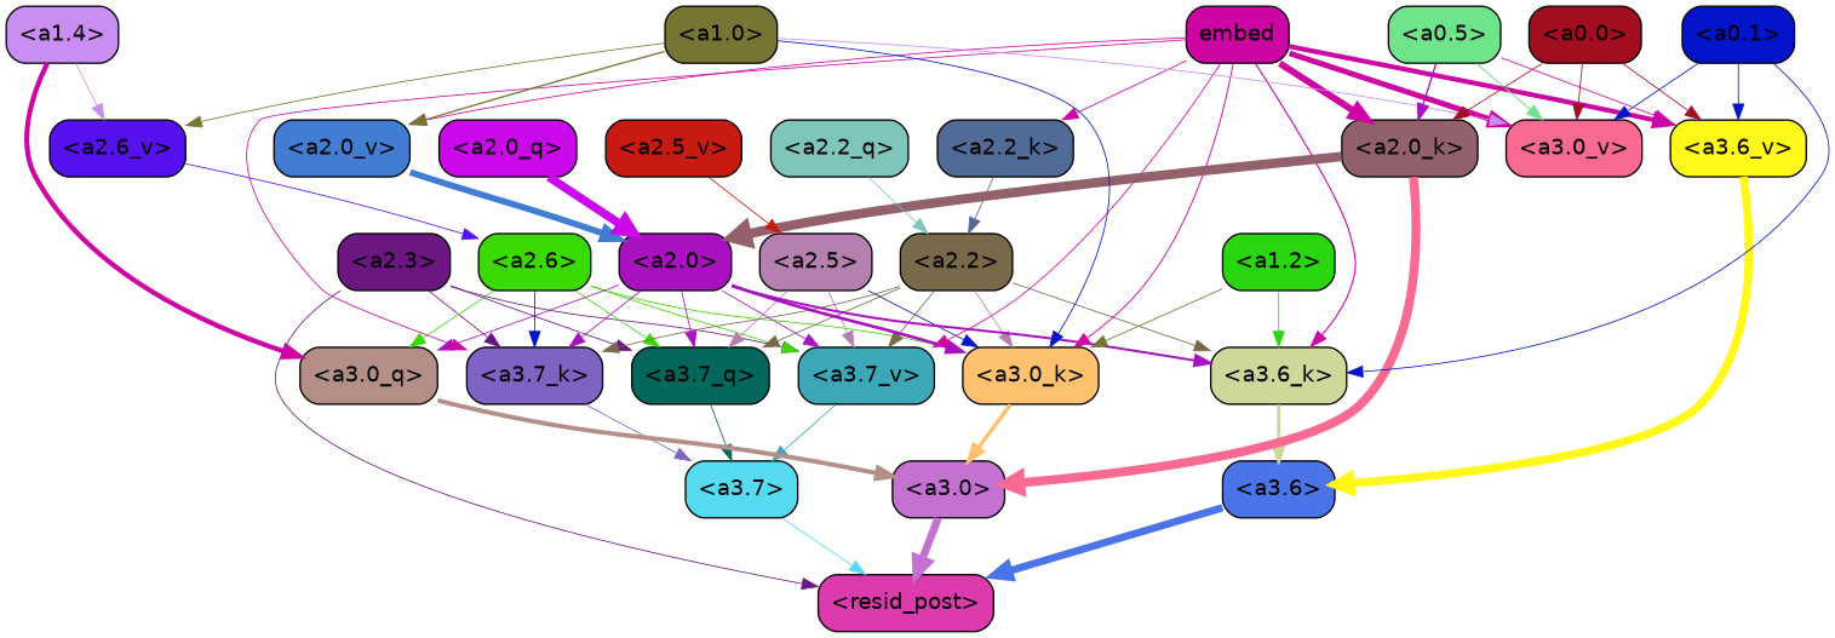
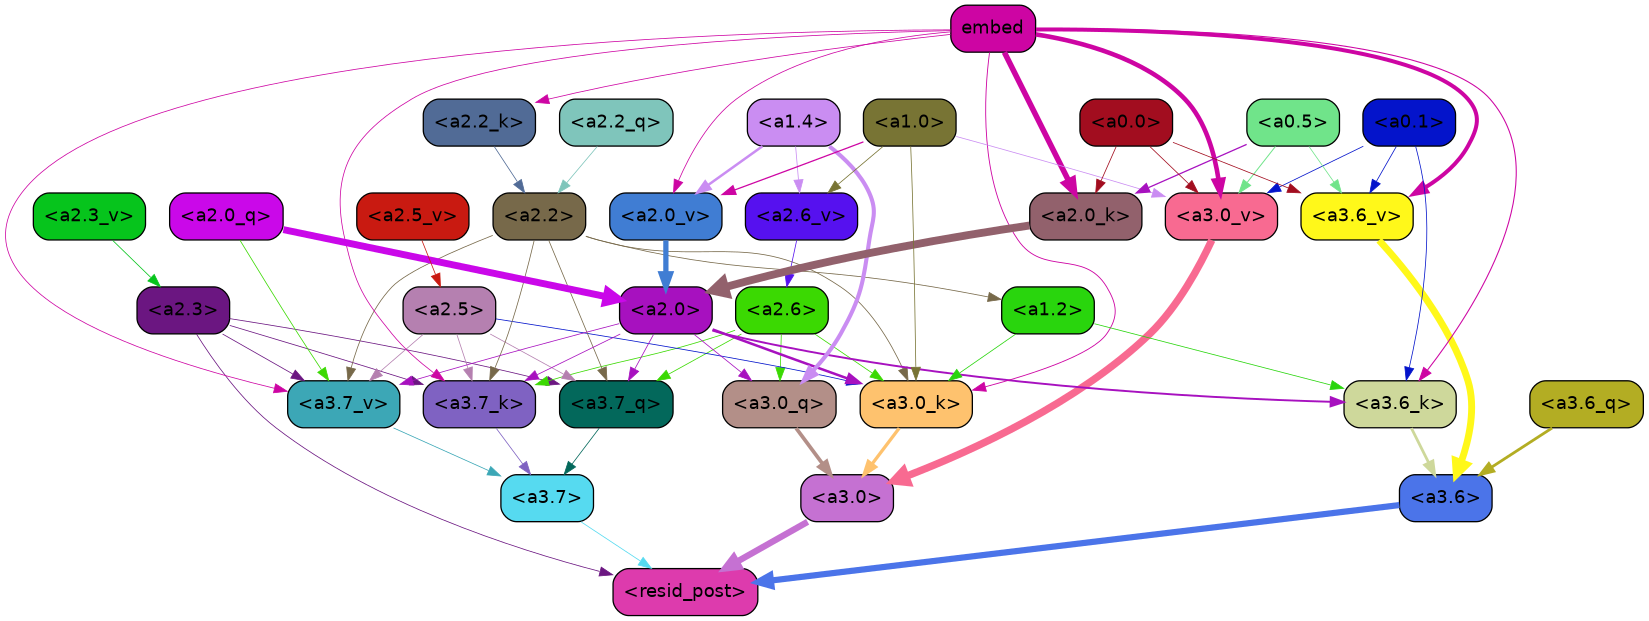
  strict digraph {
    splines=true
    node [color=black fontname=Helvetica shape=box style="filled, rounded"]
    edge [color="#cd05a3" penwidth=0.6]
    "<a3.7>" [fillcolor="#56daf0"]
    "<resid_post>" [fillcolor="#dd3bad"]
    "<a3.6>" [fillcolor="#4b74e9"]
    "<a3.0>" [fillcolor="#c571d2"]
    "<a2.3>" [fillcolor="#6b1681"]
    "<a3.7_q>" [fillcolor="#03685b"]
    "<a3.7_k>" [fillcolor="#7f62c2"]
    "<a3.7_v>" [fillcolor="#3ca7b6"]
+   "<a3.6_q>" [fillcolor="#b3ad23"]
    "<a3.0_q>" [fillcolor="#b38f88"]
    "<a3.6_k>" [fillcolor="#ced89b"]
    "<a3.0_k>" [fillcolor="#fec26e"]
    "<a3.6_v>" [fillcolor="#fff81a"]
    "<a3.0_v>" [fillcolor="#f86a91"]
    "<a2.6>" [fillcolor="#3bd902"]
    "<a2.5>" [fillcolor="#b580b0"]
    "<a2.2>" [fillcolor="#77694a"]
    "<a2.0>" [fillcolor="#a711bf"]
    "<a1.4>" [fillcolor="#ca8df2"]
    "<a2.6_v>" [fillcolor="#5611ef"]
    "<a2.0_v>" [fillcolor="#407dd3"]
    embed [fillcolor="#cd05a3"]
    "<a2.2_k>" [fillcolor="#516b96"]
    "<a2.0_k>" [fillcolor="#92616c"]
    "<a1.2>" [fillcolor="#29d50d"]
    "<a0.1>" [fillcolor="#0414cb"]
    "<a1.0>" [fillcolor="#787434"]
    "<a0.5>" [fillcolor="#70e48a"]
    "<a0.0>" [fillcolor="#a20d1f"]
    "<a2.2_q>" [fillcolor="#7fc5bb"]
    "<a2.0_q>" [fillcolor="#ca08e9"]
    "<a2.5_v>" [fillcolor="#c91a11"]
+   "<a2.3_v>" [fillcolor="#06c41c"]
    "<a3.7>" -> "<resid_post>" [color="#56daf0"]
    "<a3.6>" -> "<resid_post>" [color="#4b74e9" penwidth=4.7534414529800415]
    "<a3.0>" -> "<resid_post>" [color="#c571d2" penwidth=4.898576855659485]
    "<a2.3>" -> "<resid_post>" [color="#6b1681"]
    "<a2.3>" -> "<a3.7_q>" [color="#6b1681"]
    "<a2.3>" -> "<a3.7_k>" [color="#6b1681"]
    "<a2.3>" -> "<a3.7_v>" [color="#6b1681"]
    "<a3.7_q>" -> "<a3.7>" [color="#03685b"]
    "<a3.7_k>" -> "<a3.7>" [color="#7f62c2"]
    "<a3.7_v>" -> "<a3.7>" [color="#3ca7b6"]
+   "<a3.6_q>" -> "<a3.6>" [color="#b3ad23" penwidth=2.160832464694977]
    "<a3.0_q>" -> "<a3.0>" [color="#b38f88" penwidth=2.870753765106201]
    "<a3.6_k>" -> "<a3.6>" [color="#ced89b" penwidth=2.13908451795578]
    "<a3.0_k>" -> "<a3.0>" [color="#fec26e" penwidth=2.520303964614868]
    "<a3.6_v>" -> "<a3.6>" [color="#fff81a" penwidth=5.297133803367615]
-   "<a2.0_k>" -> "<a3.0>" [color="#f86a91" penwidth=5.680712580680847]
+   "<a3.0_v>" -> "<a3.0>" [color="#f86a91" penwidth=5.680712580680847]
    "<a2.6>" -> "<a3.7_q>" [color="#3bd902"]
-   "<a2.6>" -> "<a3.7_k>" [color="#0414cb"]
-   "<a2.6>" -> "<a3.7_v>" [color="#3bd902"]
+   "<a2.6>" -> "<a3.7_k>" [color="#3bd902"]
+   "<a2.0_q>" -> "<a3.7_v>" [color="#3bd902"]
    "<a2.6>" -> "<a3.0_q>" [color="#3bd902"]
    "<a2.6>" -> "<a3.0_k>" [color="#3bd902"]
    "<a2.5>" -> "<a3.7_q>" [color="#b580b0"]
+   "<a2.5>" -> "<a3.7_k>" [color="#b580b0"]
    "<a2.5>" -> "<a3.7_v>" [color="#b580b0"]
    "<a2.5>" -> "<a3.0_k>" [color="#0414cb"]
    "<a2.2>" -> "<a3.7_q>" [color="#77694a"]
    "<a2.2>" -> "<a3.7_k>" [color="#77694a"]
    "<a2.2>" -> "<a3.7_v>" [color="#77694a"]
-   "<a2.2>" -> "<a3.6_k>" [color="#77694a"]
-   "<a2.2>" -> "<a3.0_k>" [color="#b580b0"]
+   "<a2.2>" -> "<a1.2>" [color="#77694a"]
+   "<a2.2>" -> "<a3.0_k>" [color="#77694a"]
    "<a2.0>" -> "<a3.7_q>" [color="#a711bf"]
    "<a2.0>" -> "<a3.7_k>" [color="#a711bf"]
    "<a2.0>" -> "<a3.7_v>" [color="#a711bf"]
    "<a2.0>" -> "<a3.0_q>" [color="#a711bf"]
    "<a2.0>" -> "<a3.6_k>" [color="#a711bf" penwidth=1.4807794839143753]
    "<a2.0>" -> "<a3.0_k>" [color="#a711bf" penwidth=1.9436544477939606]
-   "<a1.4>" -> "<a3.0_q>" [penwidth=3.1362746953964233]
+   "<a1.4>" -> "<a3.0_q>" [color="#ca8df2" penwidth=3.1362746953964233]
    "<a1.4>" -> "<a2.6_v>" [color="#ca8df2"]
+   "<a1.4>" -> "<a2.0_v>" [color="#ca8df2" penwidth=1.9271827340126038]
    "<a2.6_v>" -> "<a2.6>" [color="#5611ef"]
    "<a2.0_v>" -> "<a2.0>" [color="#407dd3" penwidth=4.041402816772461]
    embed -> "<a3.7_k>"
    embed -> "<a3.7_v>"
    embed -> "<a3.6_k>" [penwidth=0.8202246725559235]
    embed -> "<a3.0_k>" [penwidth=0.6771316379308701]
    embed -> "<a3.6_v>" [penwidth=3.067279100418091]
    embed -> "<a3.0_v>" [penwidth=3.5202720761299133]
    embed -> "<a2.0_v>"
    embed -> "<a2.2_k>"
    embed -> "<a2.0_k>" [penwidth=4.28515887260437]
    "<a2.2_k>" -> "<a2.2>" [color="#516b96"]
    "<a2.0_k>" -> "<a2.0>" [color="#92616c" penwidth=6.029795527458191]
    "<a1.2>" -> "<a3.6_k>" [color="#29d50d"]
-   "<a1.2>" -> "<a3.0_k>" [color="#787434"]
+   "<a1.2>" -> "<a3.0_k>" [color="#29d50d"]
    "<a0.1>" -> "<a3.6_k>" [color="#0414cb"]
    "<a0.1>" -> "<a3.6_v>" [color="#0414cb"]
    "<a0.1>" -> "<a3.0_v>" [color="#0414cb"]
-   "<a1.0>" -> "<a3.0_k>" [color="#0414cb"]
+   "<a1.0>" -> "<a3.0_k>" [color="#787434"]
    "<a1.0>" -> "<a3.0_v>" [color="#ca8df2"]
    "<a1.0>" -> "<a2.6_v>" [color="#787434"]
-   "<a1.0>" -> "<a2.0_v>" [color="#787434" penwidth=0.9754131138324738]
-   "<a0.5>" -> "<a3.6_v>"
+   "<a1.0>" -> "<a2.0_v>" [penwidth=0.9754131138324738]
+   "<a0.5>" -> "<a3.6_v>" [color="#70e48a"]
    "<a0.5>" -> "<a3.0_v>" [color="#70e48a" penwidth=0.764040544629097]
    "<a0.5>" -> "<a2.0_k>" [color="#a711bf" penwidth=0.9763890504837036]
    "<a0.0>" -> "<a3.6_v>" [color="#a20d1f"]
    "<a0.0>" -> "<a3.0_v>" [color="#a20d1f"]
    "<a0.0>" -> "<a2.0_k>" [color="#a20d1f"]
    "<a2.2_q>" -> "<a2.2>" [color="#7fc5bb"]
    "<a2.0_q>" -> "<a2.0>" [color="#ca08e9" penwidth=5.313405752182007]
    "<a2.5_v>" -> "<a2.5>" [color="#c91a11"]
+   "<a2.3_v>" -> "<a2.3>" [color="#06c41c"]
  }
